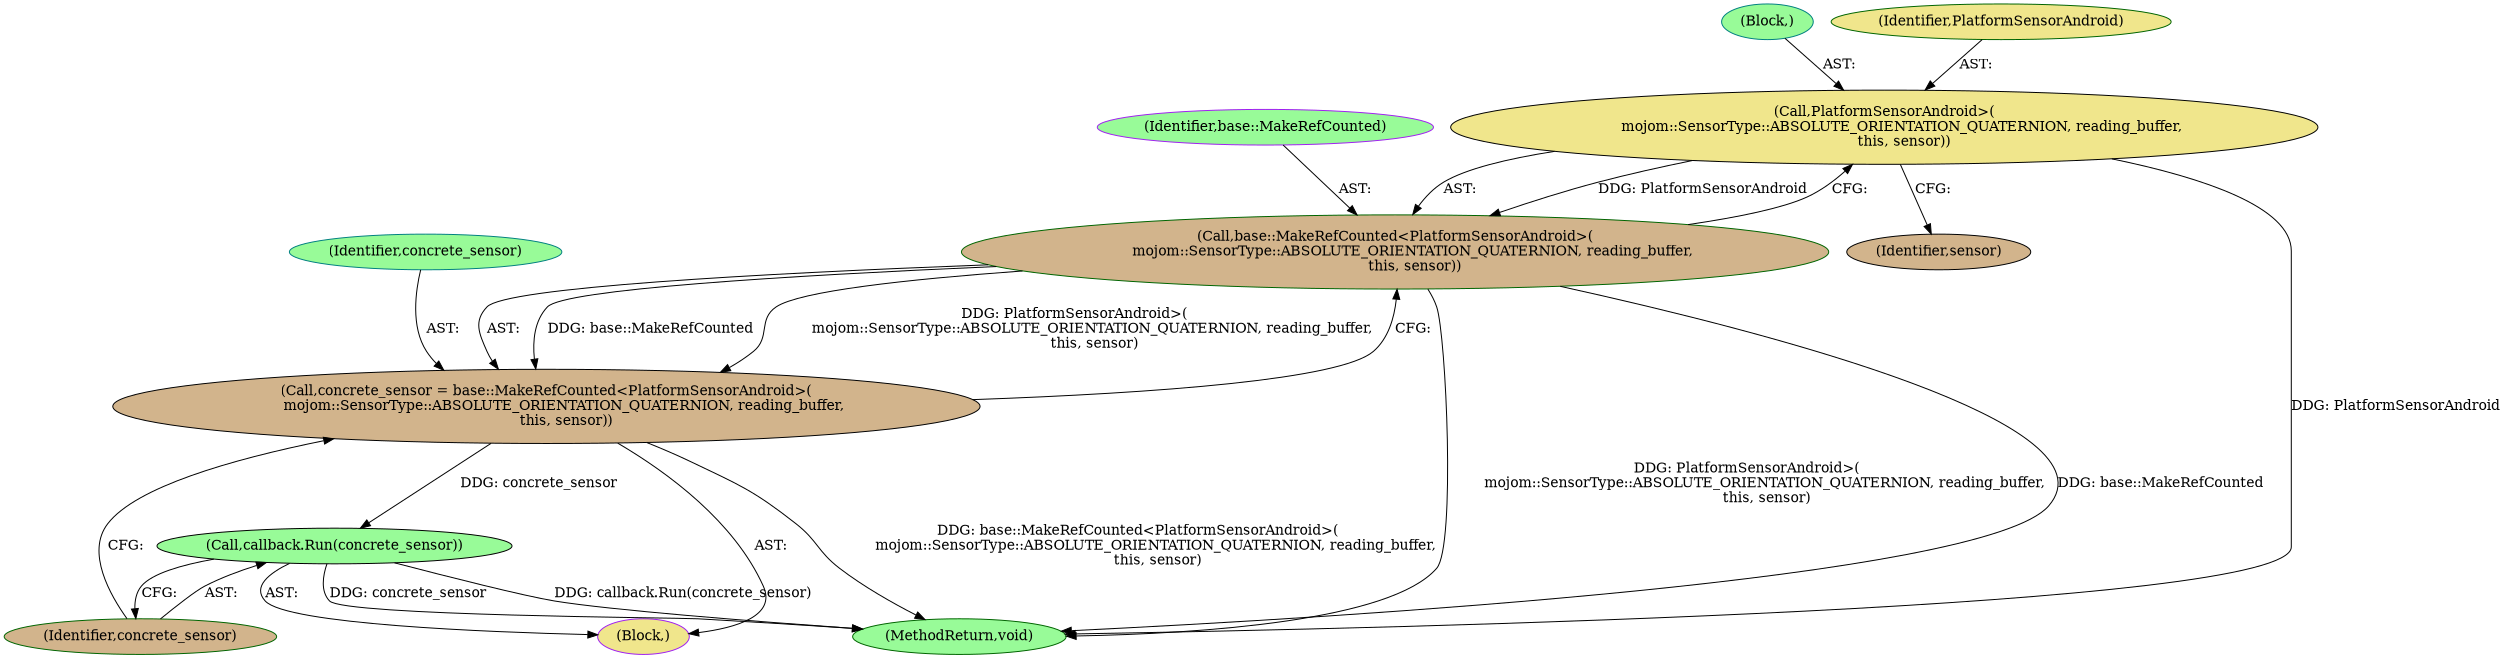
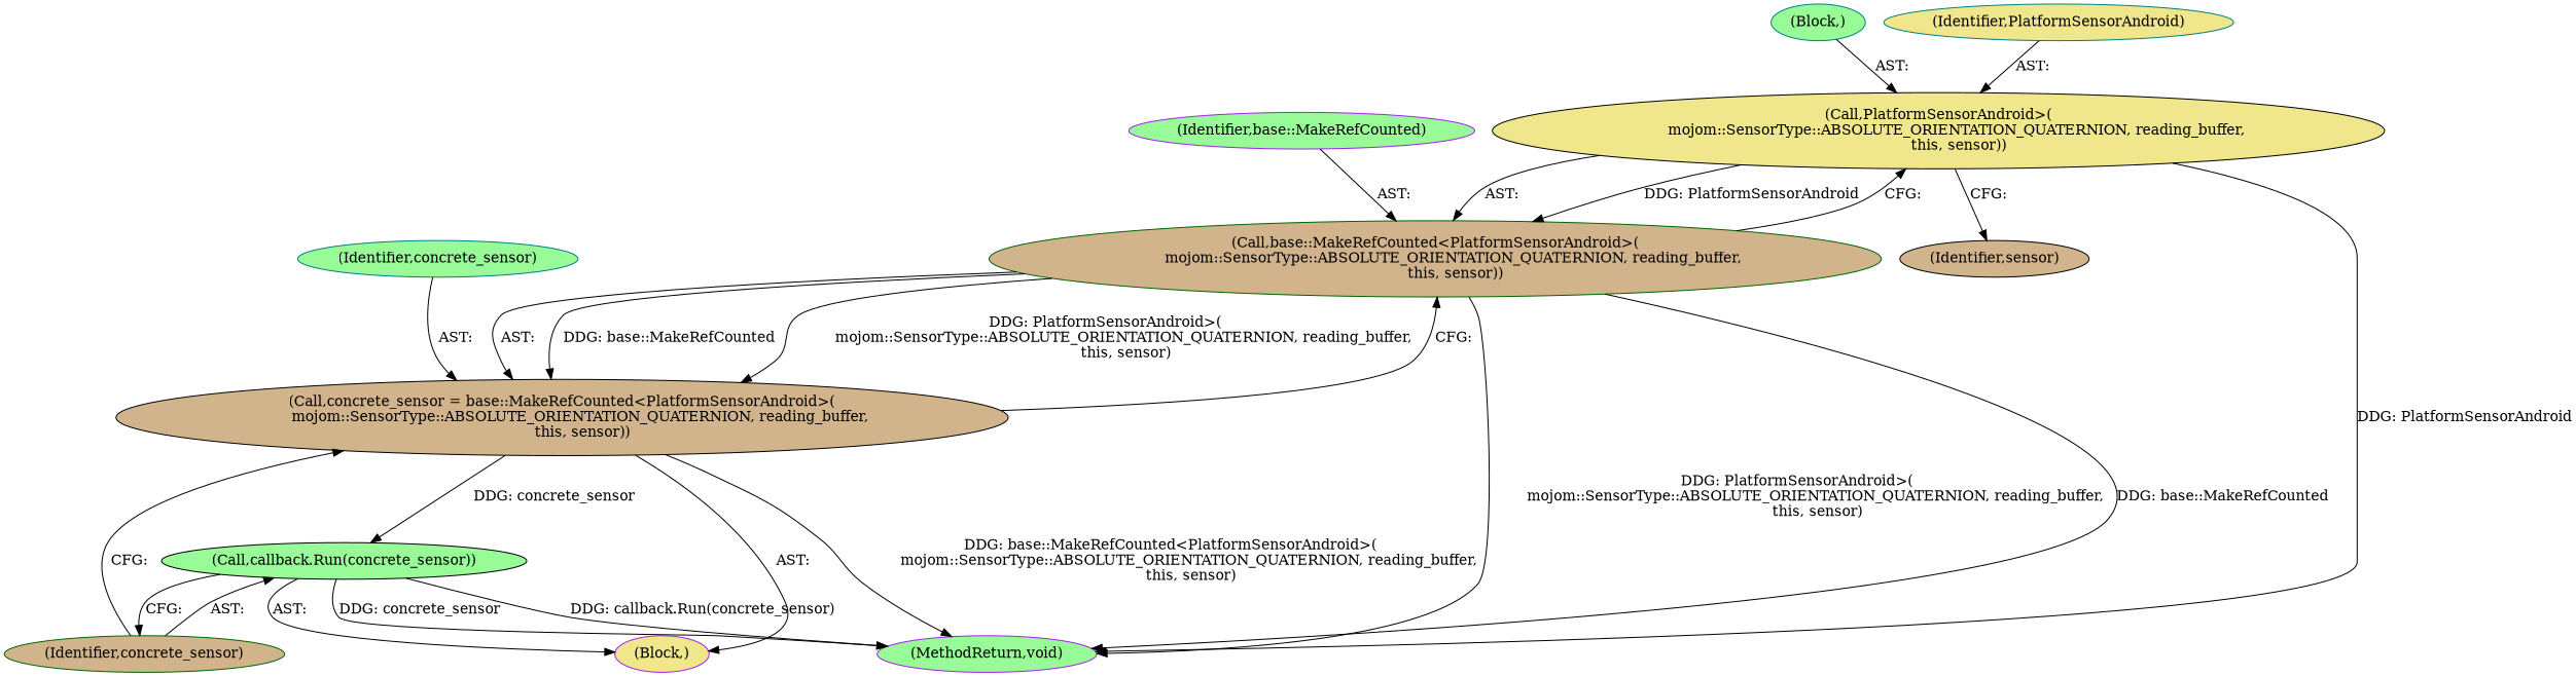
  digraph {
    node [color=black fillcolor=palegreen style=filled]
    n1 [fillcolor=khaki label="(Call,PlatformSensorAndroid>(\n        mojom::SensorType::ABSOLUTE_ORIENTATION_QUATERNION, reading_buffer,\n         this, sensor))"]
    n2 [color=darkgreen fillcolor=tan label="(Call,base::MakeRefCounted<PlatformSensorAndroid>(\n        mojom::SensorType::ABSOLUTE_ORIENTATION_QUATERNION, reading_buffer,\n         this, sensor))"]
    n3 [fillcolor=tan label="(Identifier,sensor)"]
-   n4 [color=darkgreen label="(MethodReturn,void)"]
+   n4 [color=purple label="(MethodReturn,void)"]
    n5 [fillcolor=tan label="(Call,concrete_sensor = base::MakeRefCounted<PlatformSensorAndroid>(\n        mojom::SensorType::ABSOLUTE_ORIENTATION_QUATERNION, reading_buffer,\n         this, sensor))"]
    n6 [label="(Call,callback.Run(concrete_sensor))"]
    n7 [color=purple fillcolor=khaki label="(Block,)"]
    n8 [color=darkgreen fillcolor=tan label="(Identifier,concrete_sensor)"]
    n9 [color=teal label="(Identifier,concrete_sensor)"]
    n10 [color=teal label="(Block,)"]
    n11 [color=purple label="(Identifier,base::MakeRefCounted)"]
-   n12 [color=darkgreen fillcolor=khaki label="(Identifier,PlatformSensorAndroid)"]
+   n12 [color=teal fillcolor=khaki label="(Identifier,PlatformSensorAndroid)"]
    n1 -> n2 [label="AST: "]
    n1 -> n2 [label="DDG: PlatformSensorAndroid"]
    n1 -> n3 [label="CFG: "]
    n1 -> n4 [label="DDG: PlatformSensorAndroid"]
    n2 -> n1 [label="CFG: "]
    n2 -> n4 [label="DDG: PlatformSensorAndroid>(\n        mojom::SensorType::ABSOLUTE_ORIENTATION_QUATERNION, reading_buffer,\n         this, sensor)"]
    n2 -> n4 [label="DDG: base::MakeRefCounted"]
    n2 -> n5 [label="AST: "]
    n2 -> n5 [label="DDG: base::MakeRefCounted"]
    n2 -> n5 [label="DDG: PlatformSensorAndroid>(\n        mojom::SensorType::ABSOLUTE_ORIENTATION_QUATERNION, reading_buffer,\n         this, sensor)"]
    n5 -> n2 [label="CFG: "]
    n5 -> n4 [label="DDG: base::MakeRefCounted<PlatformSensorAndroid>(\n        mojom::SensorType::ABSOLUTE_ORIENTATION_QUATERNION, reading_buffer,\n         this, sensor)"]
    n5 -> n6 [label="DDG: concrete_sensor"]
    n5 -> n7 [label="AST: "]
    n6 -> n4 [label="DDG: callback.Run(concrete_sensor)"]
    n6 -> n4 [label="DDG: concrete_sensor"]
    n6 -> n7 [label="AST: "]
    n6 -> n8 [label="CFG: "]
    n8 -> n5 [label="CFG: "]
    n8 -> n6 [label="AST: "]
    n9 -> n5 [label="AST: "]
    n10 -> n1 [label="AST: "]
    n11 -> n2 [label="AST: "]
    n12 -> n1 [label="AST: "]
  }
